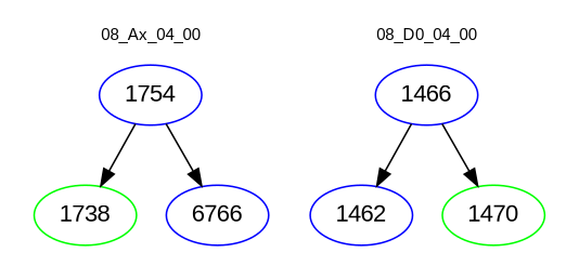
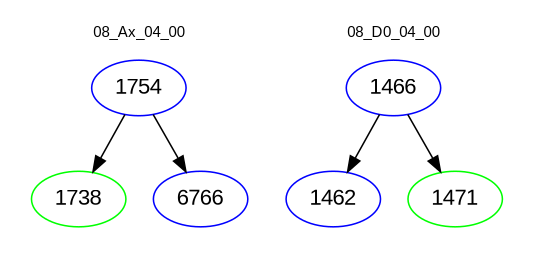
  digraph {
    fontname="Liberation Sans"
    node [color=blue fontname="Liberation Sans"]
    edge [color=black fontname="Liberation Sans"]
    n1 [label=1754]
    n2 [color=green label=1738]
    n3 [label=6766]
    n4 [label=1466]
    n5 [label=1462]
-   n6 [color=green label=1470]
+   n6 [color=green label=1471]
    subgraph cluster_1 {
      color=white
      fontsize=10
      label="08_Ax_04_00"
      n1
      n2
      n3
    }
    subgraph cluster_2 {
      color=white
      fontsize=10
      label="08_D0_04_00"
      n4
      n5
      n6
    }
    n1 -> n2
    n1 -> n3
    n4 -> n5
    n4 -> n6
  }
